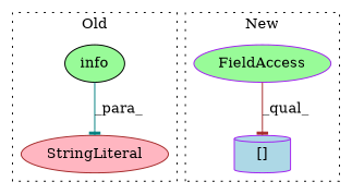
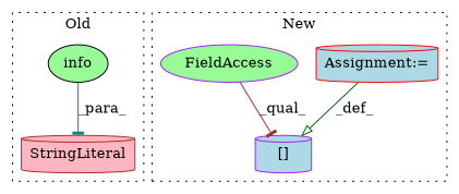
  digraph {
    node [color=purple fillcolor=palegreen shape=ellipse style=filled]
    edge [arrowhead=tee]
    n1 [a=32 color=black l="5,1" label=info s="9905,9937"]
-   n2 [a=45 color=brown fillcolor=lightpink l=27 label=StringLiteral s=9910]
+   n2 [a=45 color=brown fillcolor=lightpink l=27 label=StringLiteral s=9910 shape=cylinder]
    n3 [a=2 fillcolor=lightblue l="23,1" label="[]" s="11567,11591" shape=cylinder]
+   n4 [a=7 color=red fillcolor=lightblue l=1 label="Assignment:=" s=11592 shape=cylinder]
    n5 [a=22 l=22 label=FieldAccess s=11567]
    subgraph cluster_1 {
      label=Old
      style=dotted
      n1
      n2
    }
    subgraph cluster_2 {
      label=New
      style=dotted
      n3
+     n4
      n5
    }
    n1 -> n2 [color=teal label=_para_]
+   n4 -> n3 [arrowhead=onormal color=darkgreen label=_def_]
    n5 -> n3 [color=brown label=_qual_]
  }
